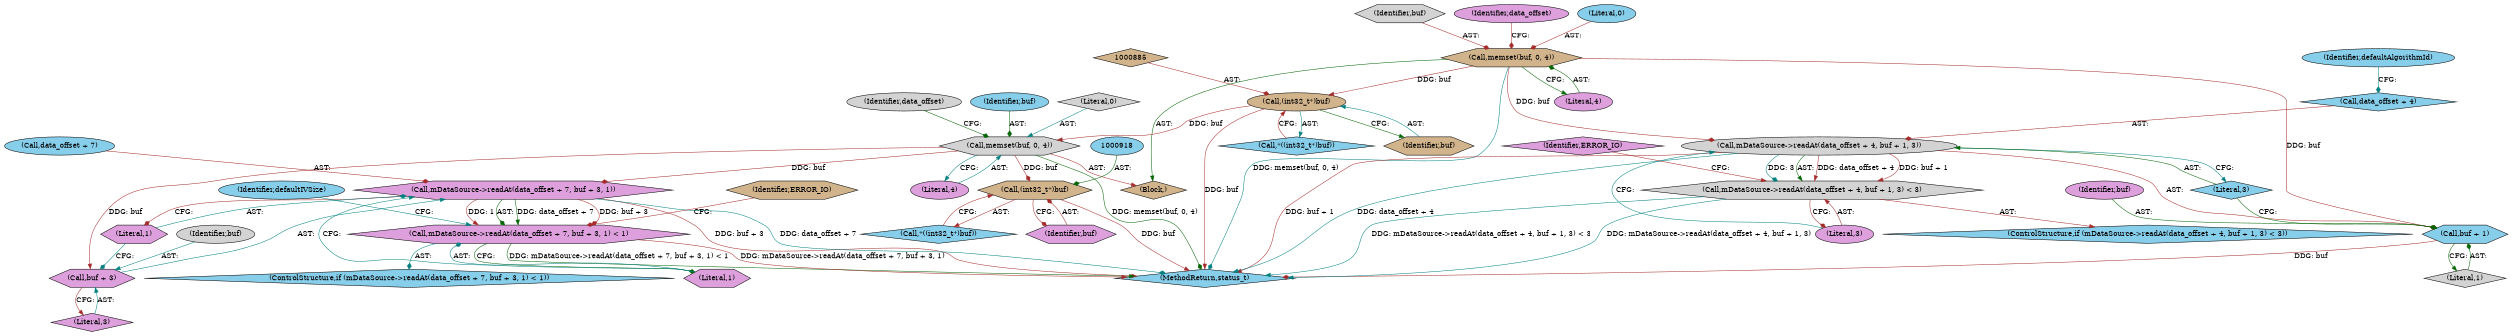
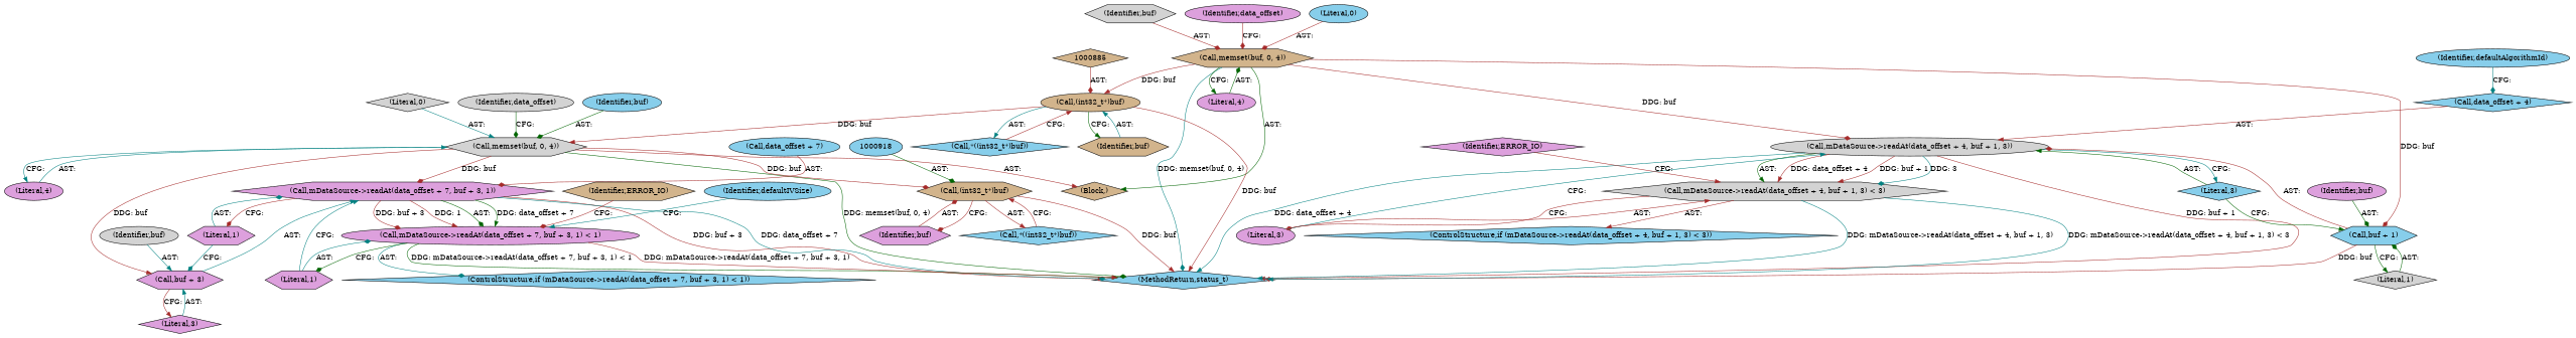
  digraph {
    node [fillcolor=skyblue shape=ellipse style=filled]
    edge [arrowhead=normal color=brown]
    n1 [fillcolor=tan label="(Call,memset(buf, 0, 4))" shape=hexagon]
    n2 [fillcolor=lightgrey label="(Call,mDataSource->readAt(data_offset + 4, buf + 1, 3))"]
    n3 [label="(Call,buf + 1)" shape=hexagon]
    n4 [fillcolor=tan label="(Call,(int32_t*)buf)"]
    n5 [label="(MethodReturn,status_t)" shape=diamond]
    n6 [fillcolor=tan label="(Block,)" shape=diamond]
    n7 [fillcolor=plum label="(Literal,4)"]
    n8 [fillcolor=lightgrey label="(Call,mDataSource->readAt(data_offset + 4, buf + 1, 3) < 3)" shape=hexagon]
    n9 [label="(Literal,3)" shape=diamond]
    n10 [fillcolor=lightgrey label="(Literal,1)" shape=diamond]
    n11 [fillcolor=lightgrey label="(Call,memset(buf, 0, 4))" shape=hexagon]
    n12 [label="(Call,*((int32_t*)buf))" shape=diamond]
    n13 [fillcolor=tan label="(Identifier,buf)" shape=hexagon]
    n14 [fillcolor=plum label="(Literal,3)"]
    n15 [label="(ControlStructure,if (mDataSource->readAt(data_offset + 4, buf + 1, 3) < 3))" shape=diamond]
    n16 [fillcolor=plum label="(Call,mDataSource->readAt(data_offset + 7, buf + 3, 1))" shape=hexagon]
    n17 [fillcolor=plum label="(Call,buf + 3)" shape=hexagon]
    n18 [fillcolor=tan label="(Call,(int32_t*)buf)" shape=hexagon]
    n19 [fillcolor=plum label="(Literal,4)"]
-   n20 [fillcolor=plum label="(Call,mDataSource->readAt(data_offset + 7, buf + 3, 1) < 1)" shape=hexagon]
+   n20 [fillcolor=plum label="(Call,mDataSource->readAt(data_offset + 7, buf + 3, 1) < 1)"]
    n21 [fillcolor=plum label="(Literal,1)" shape=hexagon]
    n22 [fillcolor=plum label="(Literal,3)" shape=diamond]
    n23 [fillcolor=plum label="(Identifier,buf)" shape=hexagon]
    n24 [label="(Call,*((int32_t*)buf))" shape=diamond]
    n25 [label="(ControlStructure,if (mDataSource->readAt(data_offset + 7, buf + 3, 1) < 1))" shape=diamond]
    n26 [fillcolor=plum label="(Literal,1)" shape=hexagon]
    n27 [label="(Identifier,defaultAlgorithmId)"]
    n28 [label="(Call,data_offset + 4)" shape=diamond]
    n29 [label="(Call,data_offset + 7)"]
    n30 [fillcolor=lightgrey label="(Identifier,buf)" shape=hexagon]
    n31 [fillcolor=tan label="(Identifier,ERROR_IO)" shape=hexagon]
    n32 [fillcolor=lightgrey label="(Identifier,data_offset)"]
    n33 [fillcolor=plum label="(Identifier,ERROR_IO)" shape=diamond]
    n34 [label="(Identifier,buf)"]
    n35 [fillcolor=plum label="(Identifier,buf)"]
    n36 [fillcolor=lightgrey label="(Identifier,buf)"]
    n37 [fillcolor=plum label="(Identifier,data_offset)"]
    n38 [fillcolor=lightgrey label="(Literal,0)" shape=diamond]
    n39 [label="(Literal,0)"]
    n40 [label="(Identifier,defaultIVSize)"]
    1000885 [fillcolor=tan shape=diamond]
    1000918
    n1 -> n2 [arrowhead=diamond label="DDG: buf"]
    n1 -> n3 [arrowhead=diamond label="DDG: buf"]
    n1 -> n4 [label="DDG: buf"]
    n1 -> n5 [arrowhead=diamond color=teal label="DDG: memset(buf, 0, 4)"]
    n1 -> n6 [color=darkgreen label="AST: "]
    n1 -> n7 [color=darkgreen label="CFG: "]
    n2 -> n5 [label="DDG: buf + 1"]
    n2 -> n5 [color=teal label="DDG: data_offset + 4"]
    n2 -> n8 [color=darkgreen label="AST: "]
    n2 -> n8 [label="DDG: data_offset + 4"]
    n2 -> n8 [label="DDG: buf + 1"]
    n2 -> n8 [arrowhead=diamond color=teal label="DDG: 3"]
    n2 -> n9 [color=teal label="CFG: "]
-   n2 -> n3 [arrowhead=diamond label="AST: "]
+   n3 -> n2 [arrowhead=diamond label="AST: "]
    n3 -> n5 [arrowhead=diamond label="DDG: buf"]
    n3 -> n10 [color=darkgreen label="CFG: "]
    n4 -> n5 [label="DDG: buf"]
    n4 -> n11 [label="DDG: buf"]
    n4 -> n12 [color=teal label="AST: "]
    n4 -> n13 [color=darkgreen label="CFG: "]
    n7 -> n1 [arrowhead=diamond color=darkgreen label="AST: "]
    n8 -> n5 [color=teal label="DDG: mDataSource->readAt(data_offset + 4, buf + 1, 3) < 3"]
    n8 -> n5 [color=teal label="DDG: mDataSource->readAt(data_offset + 4, buf + 1, 3)"]
    n8 -> n14 [arrowhead=diamond label="CFG: "]
    n8 -> n15 [label="AST: "]
    n9 -> n2 [color=darkgreen label="AST: "]
    n9 -> n3 [color=darkgreen label="CFG: "]
    n10 -> n3 [arrowhead=diamond color=darkgreen label="AST: "]
    n11 -> n5 [arrowhead=diamond color=darkgreen label="DDG: memset(buf, 0, 4)"]
    n11 -> n6 [label="AST: "]
    n11 -> n16 [arrowhead=diamond label="DDG: buf"]
    n11 -> n17 [label="DDG: buf"]
    n11 -> n18 [arrowhead=diamond label="DDG: buf"]
    n11 -> n19 [color=teal label="CFG: "]
    n12 -> n4 [label="CFG: "]
    n13 -> n4 [color=teal label="AST: "]
    n14 -> n2 [color=teal label="CFG: "]
    n14 -> n8 [label="AST: "]
    n16 -> n5 [label="DDG: buf + 3"]
    n16 -> n5 [arrowhead=diamond color=teal label="DDG: data_offset + 7"]
    n16 -> n20 [arrowhead=diamond color=darkgreen label="AST: "]
    n16 -> n20 [color=darkgreen label="DDG: data_offset + 7"]
    n16 -> n20 [arrowhead=diamond label="DDG: buf + 3"]
    n16 -> n20 [label="DDG: 1"]
    n16 -> n21 [arrowhead=diamond label="CFG: "]
    n17 -> n16 [color=teal label="AST: "]
    n17 -> n22 [label="CFG: "]
    n18 -> n5 [label="DDG: buf"]
    n18 -> n23 [arrowhead=diamond label="CFG: "]
    n18 -> n24 [label="AST: "]
    n19 -> n11 [color=teal label="AST: "]
    n20 -> n5 [color=darkgreen label="DDG: mDataSource->readAt(data_offset + 7, buf + 3, 1) < 1"]
    n20 -> n5 [label="DDG: mDataSource->readAt(data_offset + 7, buf + 3, 1)"]
    n20 -> n25 [arrowhead=diamond color=teal label="AST: "]
    n20 -> n26 [arrowhead=diamond color=darkgreen label="CFG: "]
    n21 -> n16 [arrowhead=diamond color=teal label="AST: "]
    n21 -> n17 [arrowhead=diamond color=teal label="CFG: "]
    n22 -> n17 [color=teal label="AST: "]
    n23 -> n18 [arrowhead=diamond label="AST: "]
    n24 -> n18 [label="CFG: "]
    n26 -> n16 [color=teal label="CFG: "]
    n26 -> n20 [arrowhead=diamond color=teal label="AST: "]
    n27 -> n28 [arrowhead=diamond color=teal label="CFG: "]
-   n28 -> n2 [arrowhead=diamond label="AST: "]
+   n28 -> n2 [label="AST: "]
    n29 -> n16 [arrowhead=diamond label="AST: "]
    n30 -> n1 [arrowhead=diamond label="AST: "]
    n31 -> n20 [arrowhead=diamond label="CFG: "]
    n32 -> n11 [arrowhead=diamond color=darkgreen label="CFG: "]
    n33 -> n8 [label="CFG: "]
    n34 -> n11 [arrowhead=diamond color=darkgreen label="AST: "]
    n35 -> n3 [arrowhead=diamond color=darkgreen label="AST: "]
    n36 -> n17 [color=teal label="AST: "]
    n37 -> n1 [arrowhead=diamond label="CFG: "]
    n38 -> n11 [color=teal label="AST: "]
    n39 -> n1 [arrowhead=diamond label="AST: "]
    n40 -> n20 [color=teal label="CFG: "]
    1000885 -> n4 [arrowhead=diamond label="AST: "]
    1000918 -> n18 [arrowhead=diamond color=darkgreen label="AST: "]
  }
